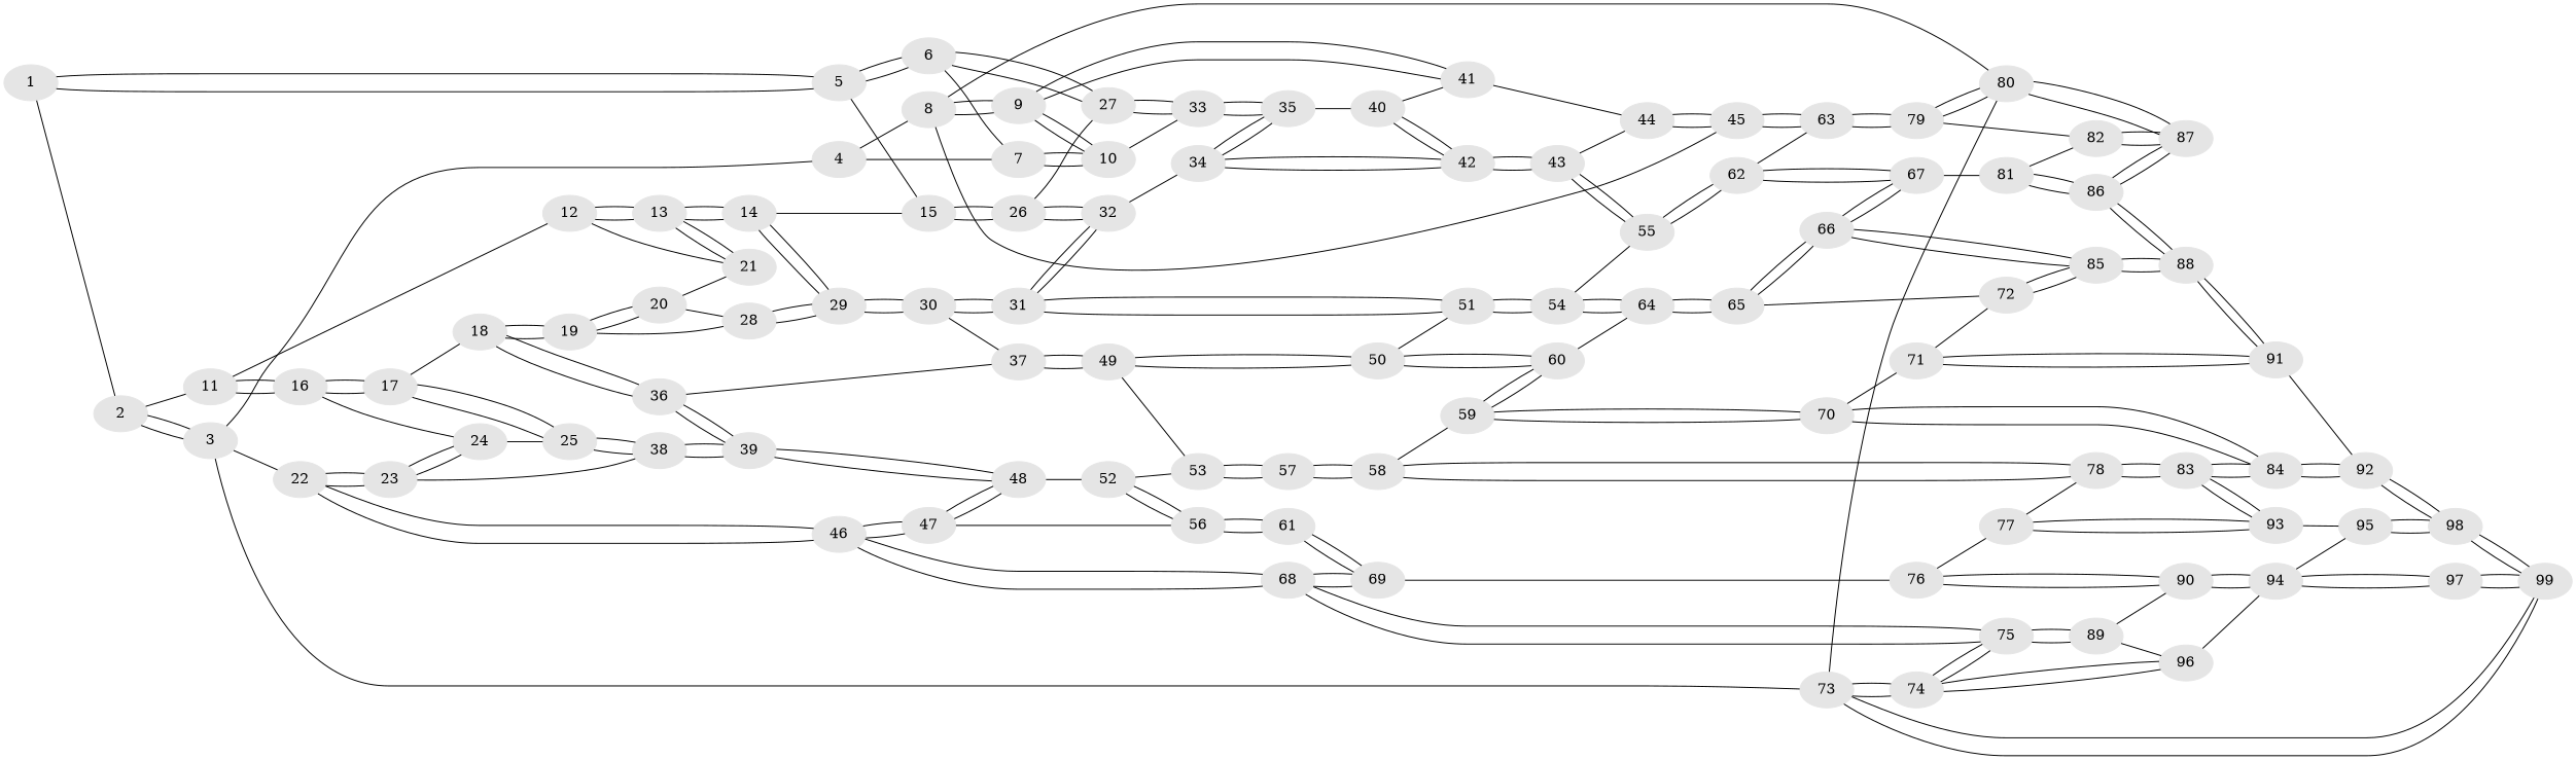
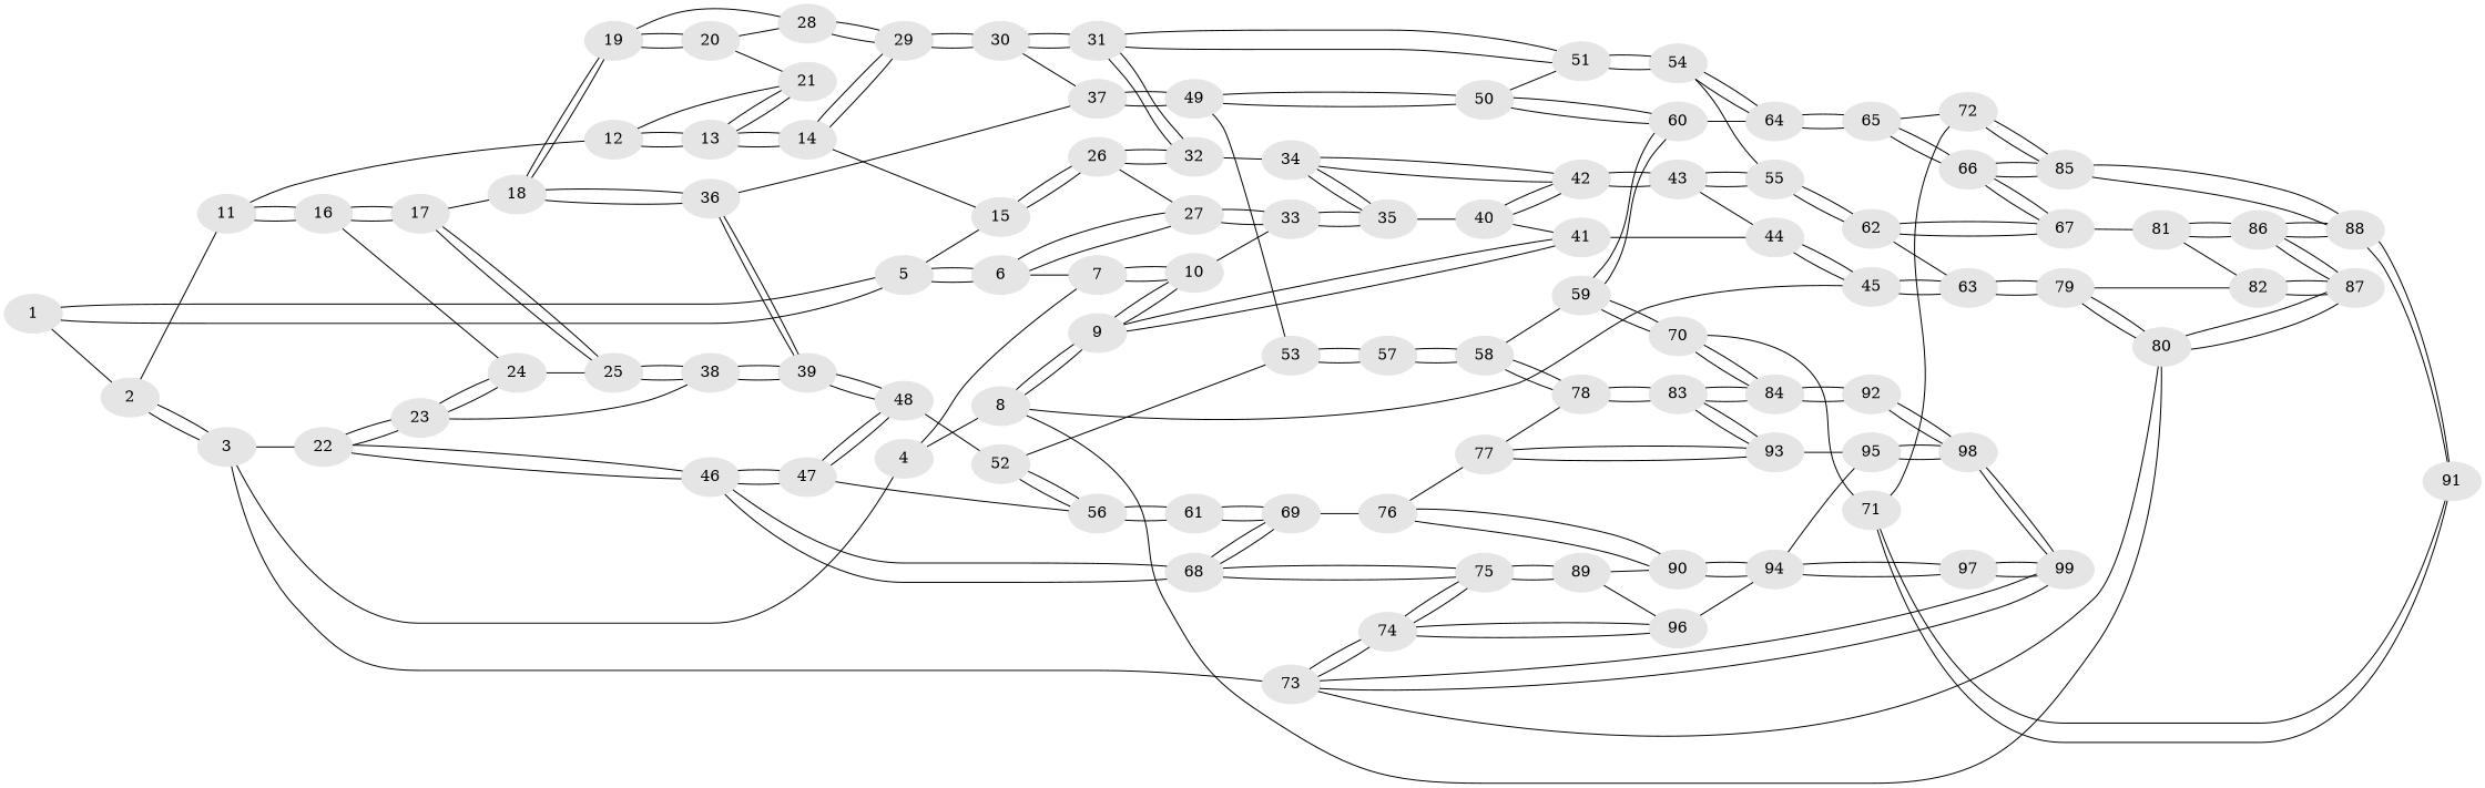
  graph {
    rankdir=LR
    node [color=gray90 style=filled]
    1
    2
    5
    3
    11
    6
    15
    4
    22
    73
    12
    16
    7
    8
    23
    46
    80
    74
    99
    10
    9
    45
    27
    26
    33
    41
    63
    87
    44
    35
    13
    21
    17
    24
    14
    29
    30
    32
    18
    25
    19
    36
    38
    20
    28
    37
    39
    47
    68
    34
    31
    51
    49
    54
    42
    40
    43
    48
    50
    53
    52
    55
    62
    79
    56
    69
    75
    61
    60
    57
    64
    58
    65
    67
    59
    78
    70
    83
    71
    84
    76
    81
    82
    66
    72
    85
    88
    86
    89
    77
    90
    91
    92
    96
    94
    93
    95
    98
    97
    1 -- 2
    1 -- 5
    1 -- 5
    2 -- 3
    2 -- 3
    2 -- 11
    5 -- 6
    5 -- 6
    5 -- 15
    3 -- 4
    3 -- 22
    3 -- 73
    11 -- 12
    11 -- 16
    11 -- 16
    6 -- 7
    6 -- 27
    6 -- 27
    15 -- 26
    15 -- 26
    4 -- 7
    4 -- 8
    22 -- 23
    22 -- 23
    22 -- 46
    22 -- 46
    73 -- 80
    73 -- 74
    73 -- 74
    73 -- 99
    73 -- 99
    12 -- 13
    12 -- 13
    12 -- 21
    16 -- 17
    16 -- 17
    16 -- 24
    7 -- 10
    7 -- 10
    8 -- 80
    8 -- 9
    8 -- 9
    8 -- 45
    23 -- 24
    23 -- 24
    23 -- 38
    46 -- 47
    46 -- 47
    46 -- 68
    46 -- 68
    80 -- 87
    80 -- 87
    74 -- 75
    74 -- 75
    74 -- 96
    74 -- 96
    10 -- 33
    9 -- 10
    9 -- 10
    9 -- 41
    9 -- 41
    45 -- 63
    45 -- 63
    27 -- 33
    27 -- 33
    26 -- 27
    26 -- 32
    26 -- 32
    33 -- 35
    33 -- 35
    41 -- 44
    63 -- 79
    63 -- 79
    44 -- 45
    44 -- 45
    35 -- 40
    13 -- 21
    13 -- 21
    13 -- 14
    13 -- 14
    17 -- 18
    17 -- 25
    17 -- 25
    24 -- 25
    14 -- 15
    14 -- 29
    14 -- 29
    29 -- 30
    29 -- 30
    30 -- 37
    30 -- 31
    30 -- 31
    32 -- 34
    18 -- 19
    18 -- 19
    18 -- 36
    18 -- 36
    25 -- 38
    25 -- 38
    19 -- 20
    19 -- 20
    19 -- 28
    36 -- 37
    36 -- 39
    36 -- 39
    38 -- 39
    38 -- 39
    20 -- 21
    20 -- 28
    28 -- 29
    28 -- 29
    37 -- 49
    37 -- 49
    39 -- 48
    39 -- 48
    47 -- 48
    47 -- 48
    47 -- 56
    68 -- 69
    68 -- 69
    68 -- 75
    68 -- 75
    34 -- 35
    34 -- 35
    34 -- 42
    34 -- 42
    31 -- 32
    31 -- 32
    31 -- 51
    31 -- 51
    51 -- 54
    51 -- 54
    49 -- 50
    49 -- 50
    49 -- 53
    54 -- 55
    54 -- 64
    54 -- 64
    42 -- 43
    42 -- 43
    40 -- 41
    40 -- 42
    40 -- 42
    43 -- 44
    43 -- 55
    43 -- 55
    48 -- 52
    50 -- 51
    50 -- 60
    50 -- 60
    53 -- 57
    53 -- 57
    52 -- 53
    52 -- 56
    52 -- 56
    55 -- 62
    55 -- 62
    62 -- 63
    62 -- 67
    62 -- 67
    79 -- 80
    79 -- 80
    79 -- 82
    56 -- 61
    56 -- 61
    69 -- 76
    75 -- 89
    75 -- 89
    61 -- 69
    61 -- 69
    60 -- 64
    57 -- 58
    57 -- 58
    64 -- 65
    64 -- 65
    58 -- 59
    58 -- 78
    58 -- 78
    65 -- 66
    65 -- 66
    65 -- 72
    67 -- 81
    59 -- 60
    59 -- 60
    59 -- 70
    59 -- 70
    78 -- 83
    78 -- 83
    70 -- 71
    70 -- 84
    70 -- 84
    83 -- 84
    83 -- 84
    83 -- 93
    83 -- 93
    71 -- 72
    71 -- 91
    71 -- 91
    84 -- 92
    84 -- 92
    76 -- 77
    76 -- 90
    76 -- 90
    81 -- 82
    81 -- 86
    81 -- 86
    82 -- 87
    82 -- 87
    66 -- 67
    66 -- 67
    66 -- 85
    66 -- 85
    72 -- 85
    72 -- 85
    85 -- 88
    85 -- 88
    88 -- 91
    88 -- 91
    86 -- 87
    86 -- 87
    86 -- 88
    86 -- 88
    89 -- 90
    89 -- 96
    77 -- 78
    77 -- 93
    77 -- 93
    90 -- 94
    90 -- 94
-   91 -- 92
    92 -- 98
    92 -- 98
    96 -- 94
    94 -- 95
    94 -- 97
    94 -- 97
    93 -- 95
    95 -- 98
    95 -- 98
    98 -- 99
    98 -- 99
    97 -- 99
    97 -- 99
  }
